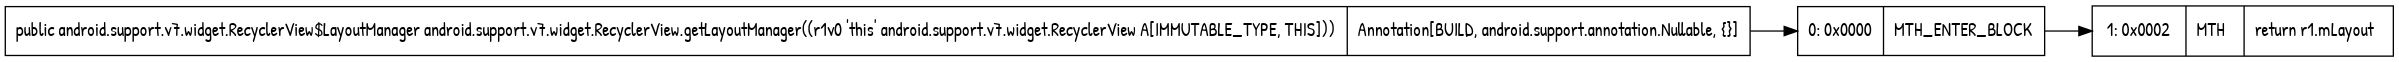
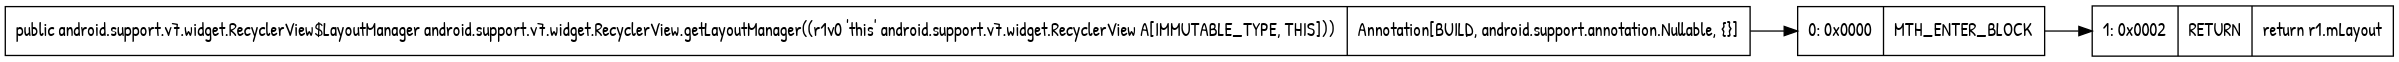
  digraph {
    rankdir=LR
    fontname="Patrick Hand"
    node [shape=record fontname="Patrick Hand"]
    edge [fontname="Patrick Hand"]
    n1 [label="{0\:\ 0x0000|MTH_ENTER_BLOCK\l}"]
-   n2 [label="{1\:\ 0x0002|MTH\l|return r1.mLayout\l}"]
+   n2 [label="{1\:\ 0x0002|RETURN\l|return r1.mLayout\l}"]
    n3 [label="{public android.support.v7.widget.RecyclerView$LayoutManager android.support.v7.widget.RecyclerView.getLayoutManager((r1v0 'this' android.support.v7.widget.RecyclerView A[IMMUTABLE_TYPE, THIS]))  | Annotation[BUILD, android.support.annotation.Nullable, \{\}]\l}"]
    n1 -> n2
    n3 -> n1
  }
